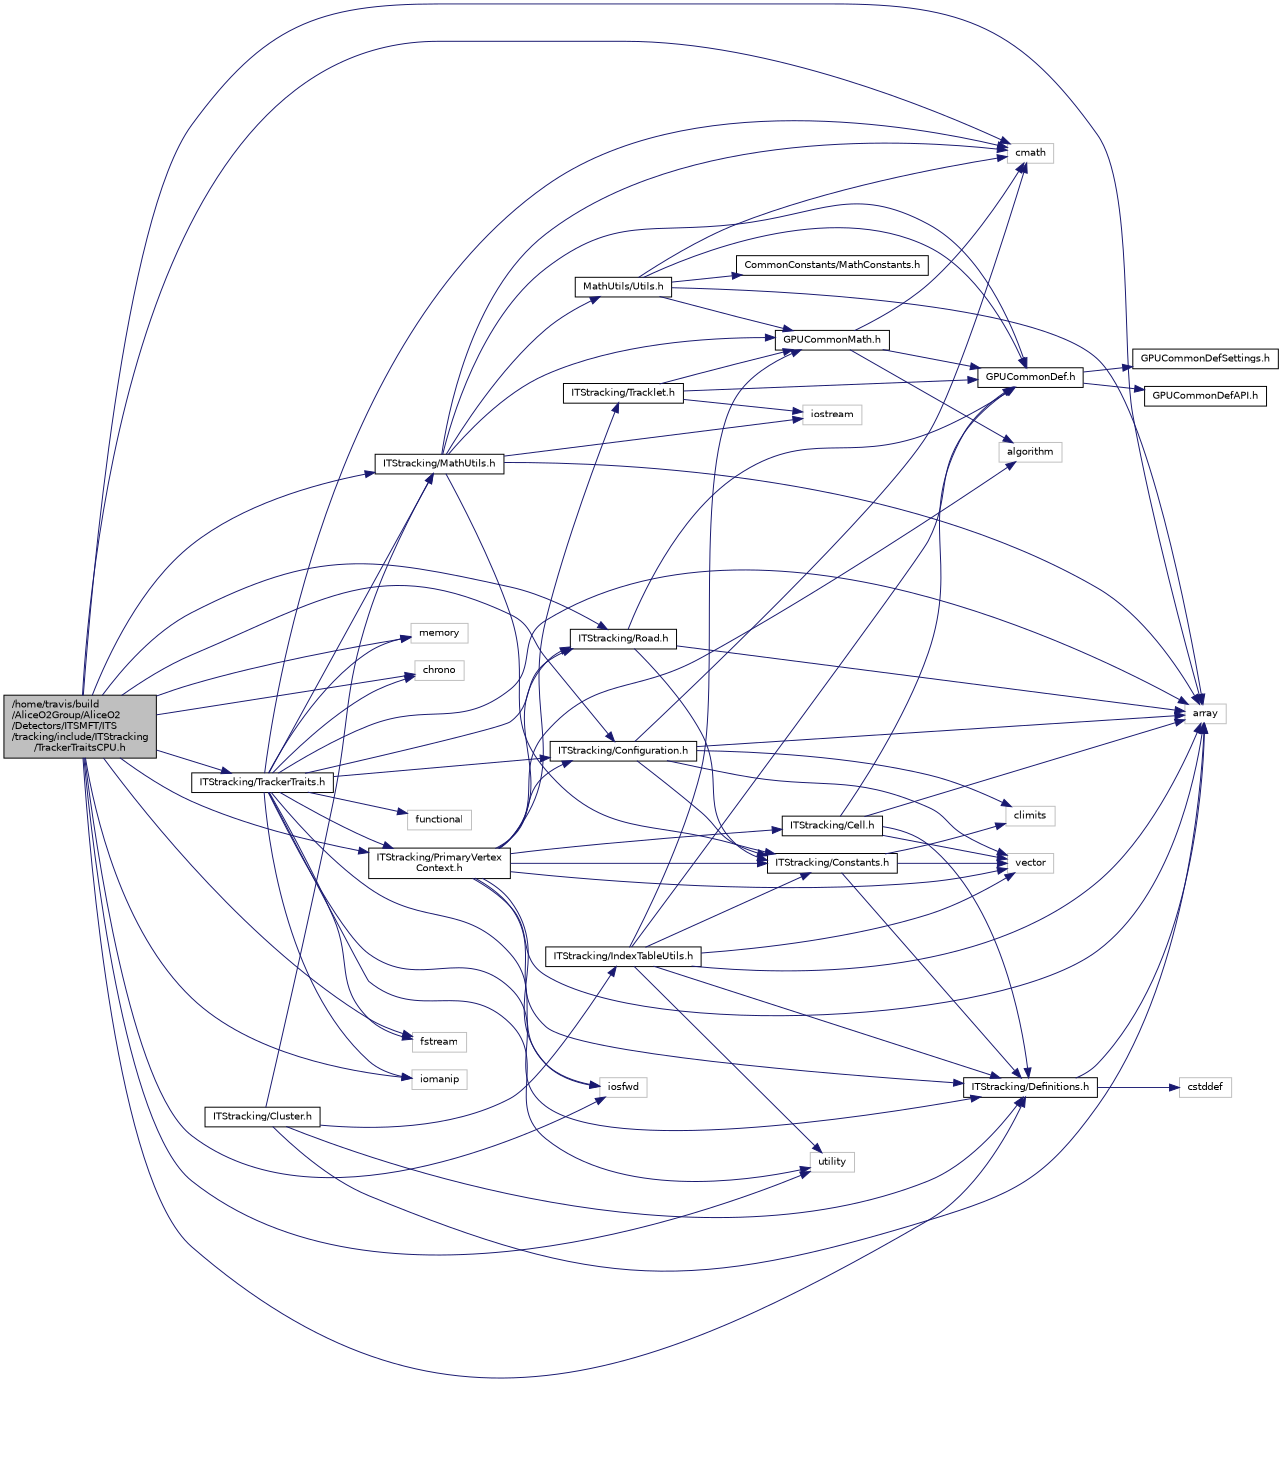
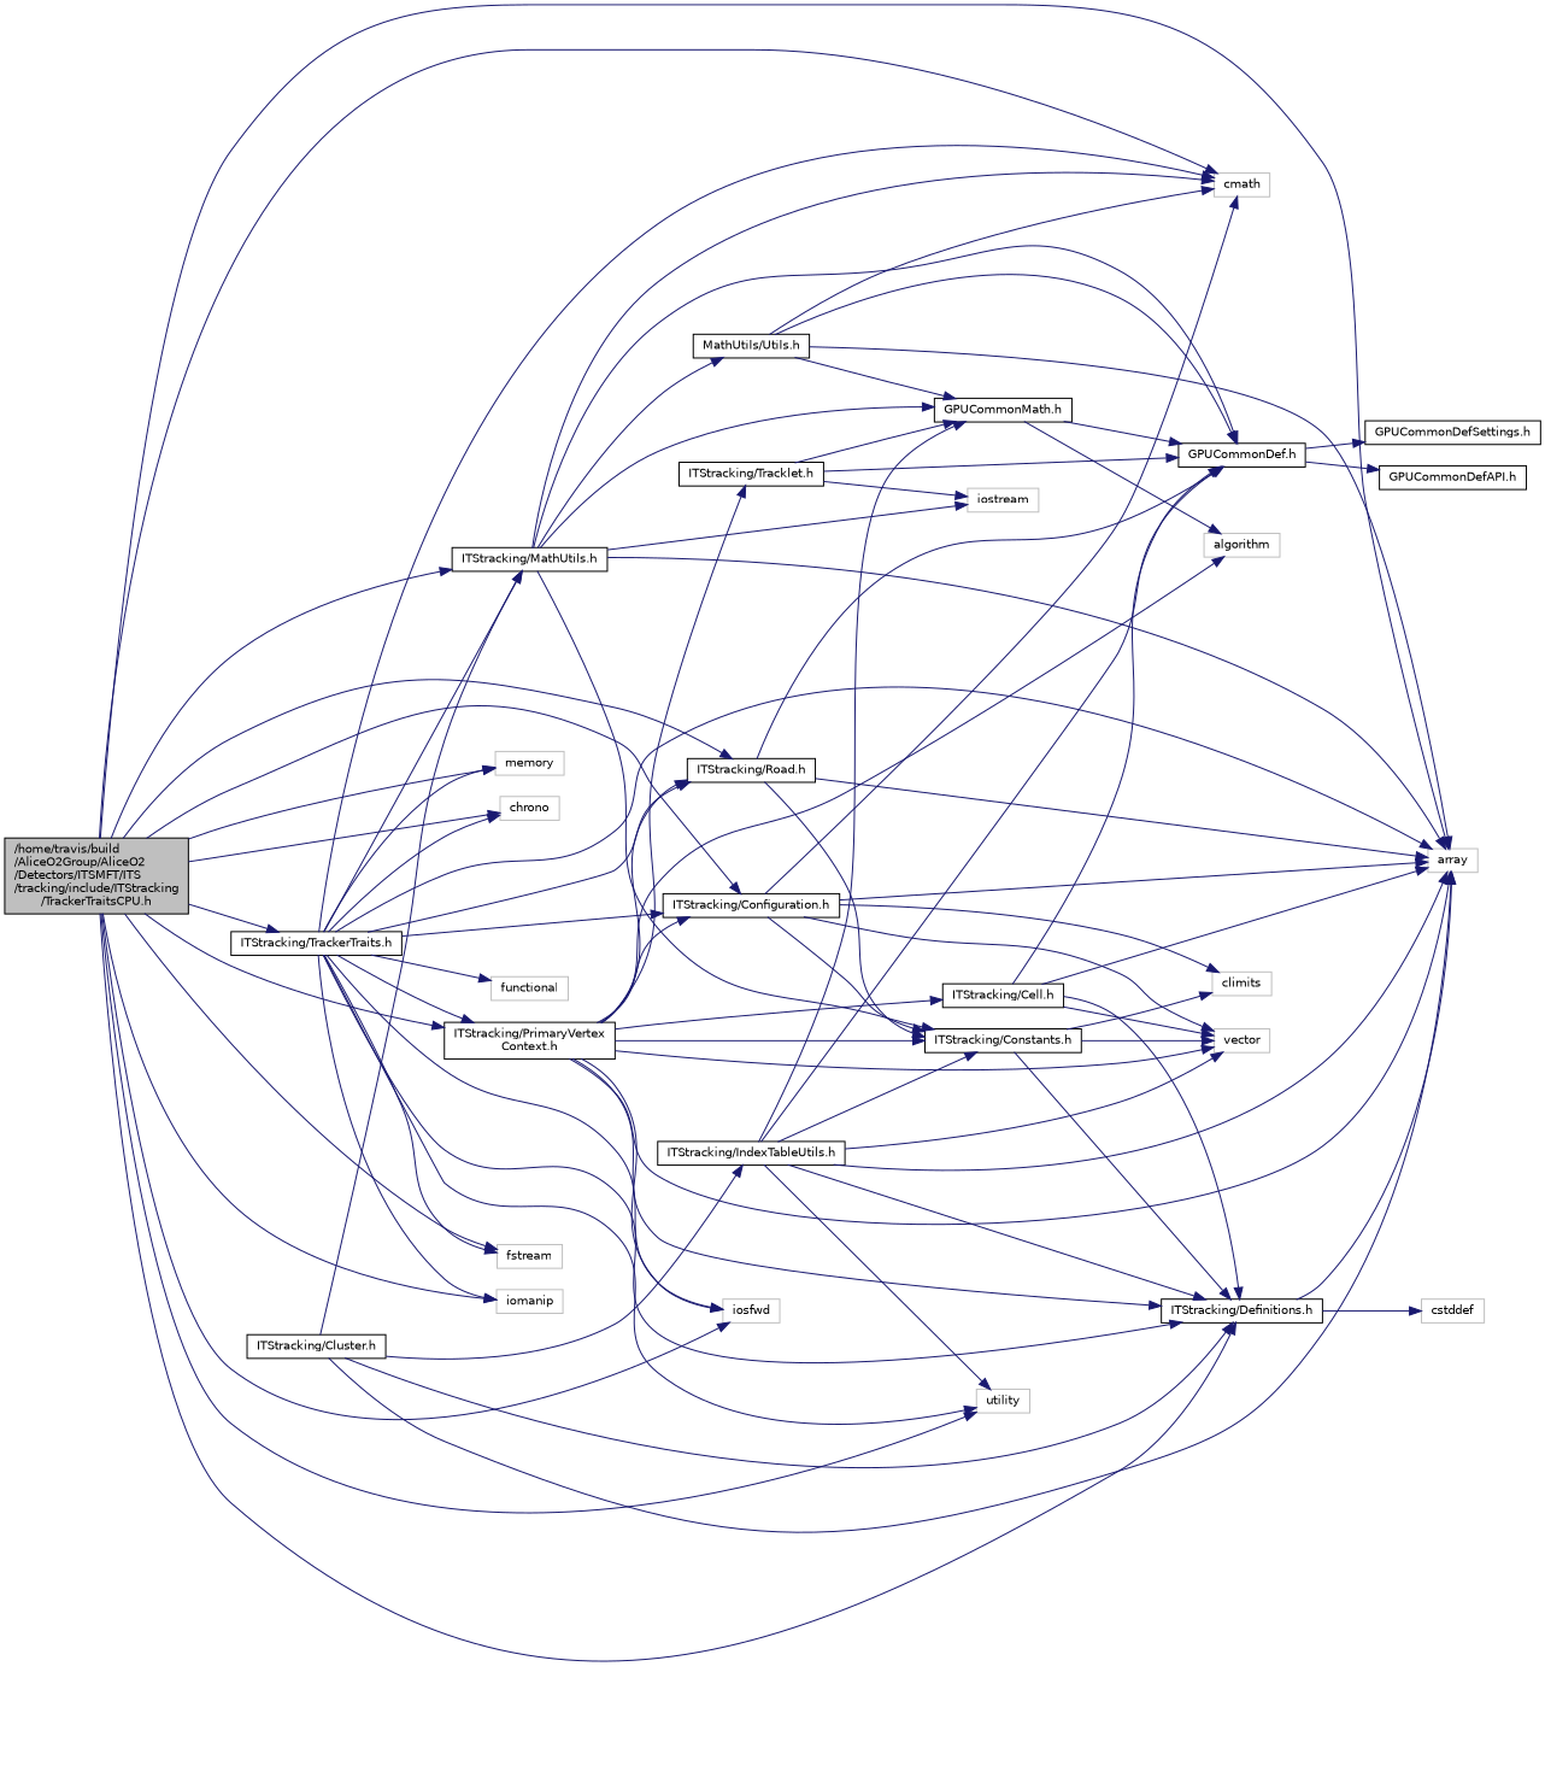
  digraph {
    rankdir=LR
    node [color=black fontname=Helvetica fontsize=10 shape=record]
    edge [color=midnightblue fontname=Helvetica fontsize=10 labelfontname=Helvetica labelfontsize=10 style=solid]
    n1 [fillcolor=grey75 fontcolor=black height=0.2 label="/home/travis/build\l/AliceO2Group/AliceO2\l/Detectors/ITSMFT/ITS\l/tracking/include/ITStracking\l/TrackerTraitsCPU.h" style=filled width=0.4]
    n2 [color=grey75 height=0.2 label=array width=0.4]
    n3 [color=grey75 height=0.2 label=chrono width=0.4]
    n4 [color=grey75 height=0.2 label=cmath width=0.4]
    n5 [color=grey75 height=0.2 label=fstream width=0.4]
    n6 [color=grey75 height=0.2 label=iomanip width=0.4]
    n7 [color=grey75 height=0.2 label=iosfwd width=0.4]
    n8 [color=grey75 height=0.2 label=memory width=0.4]
    n9 [color=grey75 height=0.2 label=utility width=0.4]
    n10 [height=0.2 label="ITStracking/TrackerTraits.h" width=0.4]
    n11 [height=0.2 label="ITStracking/Configuration.h" width=0.4]
    n12 [height=0.2 label="ITStracking/Definitions.h" width=0.4]
    n13 [height=0.2 label="ITStracking/MathUtils.h" width=0.4]
    n14 [height=0.2 label="ITStracking/PrimaryVertex\lContext.h" width=0.4]
    n15 [height=0.2 label="ITStracking/Road.h" width=0.4]
    n16 [color=grey75 height=0.2 label=functional width=0.4]
    n17 [color=grey75 height=0.2 label=climits width=0.4]
    n18 [color=grey75 height=0.2 label=vector width=0.4]
    n19 [height=0.2 label="ITStracking/Constants.h" width=0.4]
    n20 [color=grey75 height=0.2 label=cstddef width=0.4]
    n21 [height=0.2 label="GPUCommonDef.h" width=0.4]
    n22 [color=grey75 height=0.2 label=iostream width=0.4]
    n23 [height=0.2 label="MathUtils/Utils.h" width=0.4]
    n24 [height=0.2 label="GPUCommonMath.h" width=0.4]
    n25 [color=grey75 height=0.2 label=algorithm width=0.4]
    n26 [height=0.2 label="ITStracking/Cell.h" width=0.4]
    n27 [height=0.2 label="ITStracking/Tracklet.h" width=0.4]
    n28 [height=0.2 label="GPUCommonDefSettings.h" width=0.4]
    n29 [height=0.2 label="GPUCommonDefAPI.h" width=0.4]
-   n30 [height=0.2 label="CommonConstants/MathConstants.h" width=0.4]
    n31 [height=0.2 label="ITStracking/Cluster.h" width=0.4]
    n32 [height=0.2 label="ITStracking/IndexTableUtils.h" width=0.4]
    n1 -> n2
    n1 -> n3
    n1 -> n4
    n1 -> n5
    n1 -> n6
    n1 -> n7
    n1 -> n8
    n1 -> n9
    n1 -> n10
    n1 -> n11
    n1 -> n12
    n1 -> n13
    n1 -> n14
    n1 -> n15
    n10 -> n2
    n10 -> n3
    n10 -> n4
    n10 -> n5
    n10 -> n6
    n10 -> n7
    n10 -> n8
    n10 -> n9
    n10 -> n11
    n10 -> n12
    n10 -> n13
    n10 -> n14
    n10 -> n15
    n10 -> n16
    n11 -> n2
    n11 -> n4
    n11 -> n17
    n11 -> n18
    n11 -> n19
    n12 -> n2
    n12 -> n20
    n13 -> n2
    n13 -> n4
    n13 -> n19
    n13 -> n21
    n13 -> n22
    n13 -> n23
    n13 -> n24
    n14 -> n2
    n14 -> n7
    n14 -> n11
    n14 -> n12
    n14 -> n15
    n14 -> n18
    n14 -> n19
    n14 -> n25
    n14 -> n26
    n14 -> n27
    n15 -> n2
    n15 -> n19
    n15 -> n21
    n19 -> n12
    n19 -> n17
    n19 -> n18
    n21 -> n28
    n21 -> n29
    n23 -> n2
    n23 -> n4
    n23 -> n21
    n23 -> n24
-   n23 -> n30
-   n24 -> n4
    n24 -> n21
    n24 -> n25
    n26 -> n2
    n26 -> n12
    n26 -> n18
    n26 -> n21
    n27 -> n21
    n27 -> n22
    n27 -> n24
    n31 -> n2
    n31 -> n12
    n31 -> n13
    n31 -> n32
    n32 -> n2
    n32 -> n9
    n32 -> n12
    n32 -> n18
    n32 -> n19
    n32 -> n21
    n32 -> n24
  }
